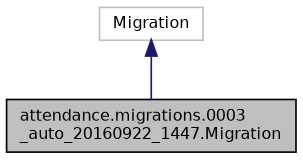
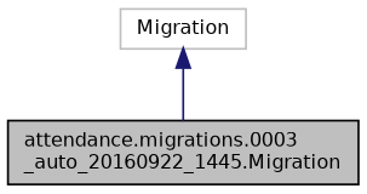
  digraph {
    node [fontname=Helvetica fontsize=10 shape=record style=filled]
-   n1 [color=black fillcolor=grey75 fontcolor=black height=0.2 label="attendance.migrations.0003\l_auto_20160922_1447.Migration" width=0.4]
+   n1 [color=black fillcolor=grey75 fontcolor=black height=0.2 label="attendance.migrations.0003\l_auto_20160922_1445.Migration" width=0.4]
    n2 [color=grey75 fillcolor=white height=0.2 label=Migration width=0.4]
    n2 -> n1 [color=midnightblue dir=back fontname=Helvetica fontsize=10 labelfontname=Helvetica labelfontsize=10 style=solid]
  }
